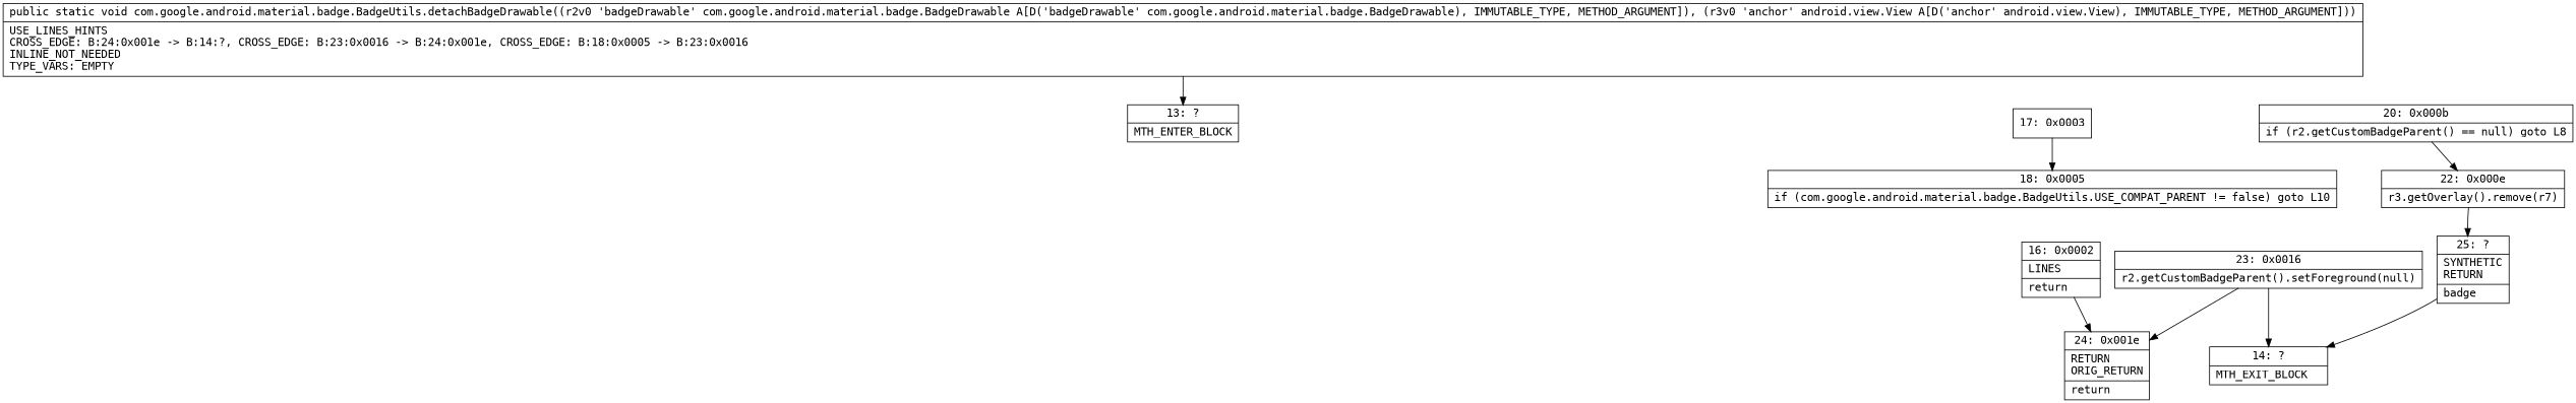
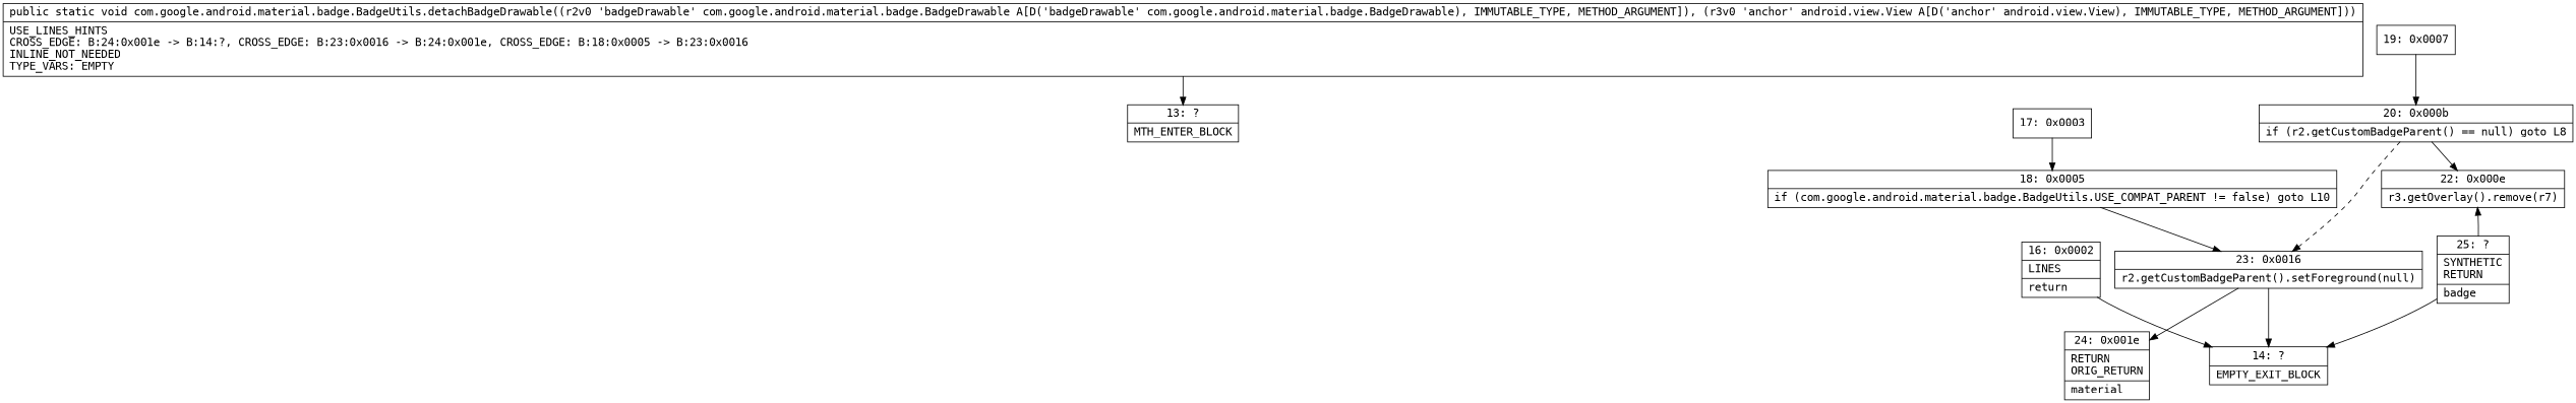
  digraph {
    fontname="DejaVu Sans Mono"
    node [fontname="DejaVu Sans Mono" shape=record]
    edge [fontname="DejaVu Sans Mono"]
    n1 [label="{13\:\ ?|MTH_ENTER_BLOCK\l}"]
    n2 [label="{16\:\ 0x0002|LINES\l|return\l}"]
-   n3 [label="{14\:\ ?|MTH_EXIT_BLOCK\l}"]
+   n3 [label="{14\:\ ?|EMPTY_EXIT_BLOCK\l}"]
    n4 [label="{17\:\ 0x0003}"]
    n5 [label="{18\:\ 0x0005|if (com.google.android.material.badge.BadgeUtils.USE_COMPAT_PARENT != false) goto L10\l}"]
    n6 [label="{23\:\ 0x0016|r2.getCustomBadgeParent().setForeground(null)\l}"]
+   n7 [label="{19\:\ 0x0007}"]
    n8 [label="{20\:\ 0x000b|if (r2.getCustomBadgeParent() == null) goto L8\l}"]
-   n9 [label="{24\:\ 0x001e|RETURN\lORIG_RETURN\l|return\l}"]
+   n9 [label="{24\:\ 0x001e|RETURN\lORIG_RETURN\l|material\l}"]
    n10 [label="{22\:\ 0x000e|r3.getOverlay().remove(r7)\l}"]
    n11 [label="{25\:\ ?|SYNTHETIC\lRETURN\l|badge\l}"]
    n12 [label="{public static void com.google.android.material.badge.BadgeUtils.detachBadgeDrawable((r2v0 'badgeDrawable' com.google.android.material.badge.BadgeDrawable A[D('badgeDrawable' com.google.android.material.badge.BadgeDrawable), IMMUTABLE_TYPE, METHOD_ARGUMENT]), (r3v0 'anchor' android.view.View A[D('anchor' android.view.View), IMMUTABLE_TYPE, METHOD_ARGUMENT]))  | USE_LINES_HINTS\lCROSS_EDGE: B:24:0x001e \-\> B:14:?, CROSS_EDGE: B:23:0x0016 \-\> B:24:0x001e, CROSS_EDGE: B:18:0x0005 \-\> B:23:0x0016\lINLINE_NOT_NEEDED\lTYPE_VARS: EMPTY\l}"]
-   n2 -> n9
+   n2 -> n3
    n4 -> n5
+   n5 -> n6
    n6 -> n3
    n6 -> n9
+   n7 -> n8
+   n8 -> n6 [style=dashed]
    n8 -> n10
-   n10 -> n11
+   n11 -> n10
    n11 -> n3
    n12 -> n1
  }
